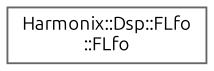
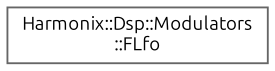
  digraph {
    rankdir=LR
    fontname=Ubuntu
-   n1 [color=grey40 fillcolor=white fontname=Ubuntu fontsize=10 height=0.2 label="Harmonix::Dsp::FLfo\l::FLfo" shape=box style=filled width=0.4]
+   n1 [color=grey40 fillcolor=white fontname=Ubuntu fontsize=10 height=0.2 label="Harmonix::Dsp::Modulators\l::FLfo" shape=box style=filled width=0.4]
  }
